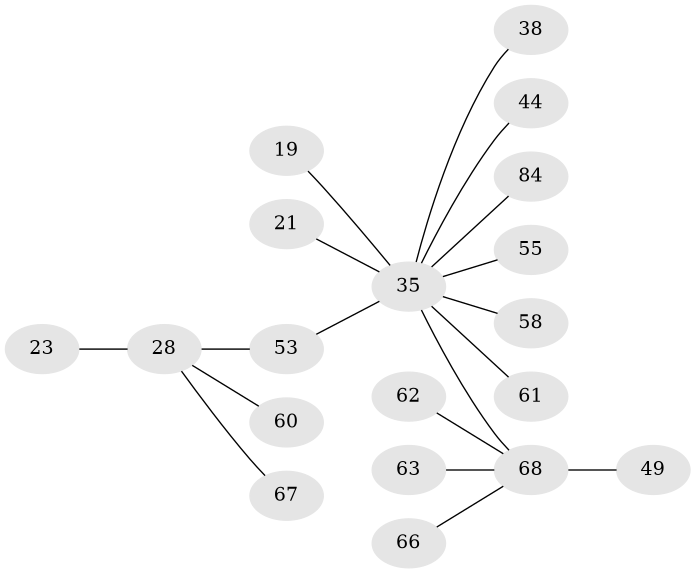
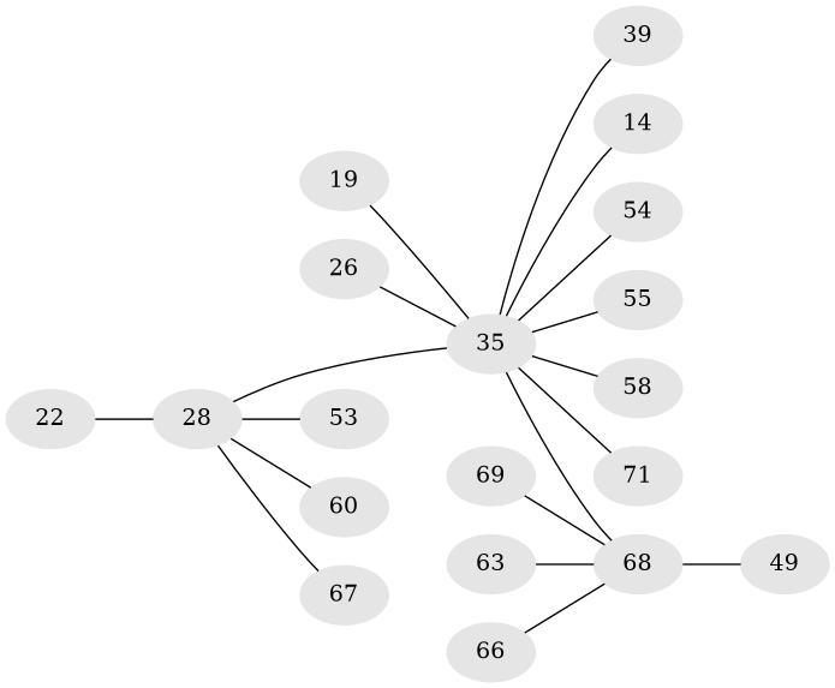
  graph {
    rankdir=LR
    node [color=gray90 style=filled]
    19 [super="+12"]
    35 [super="+2+5+13"]
-   38
-   44
-   54 [label=84]
+   38 [label=39]
+   44 [label=14]
+   54
    55
    58
    68 [super="+24+29+30+31+37+43+64+34+39+40+42+46+47+49+51+56+59+61"]
-   71 [super="+65" label=61]
-   21
+   71 [super="+65"]
+   21 [label=26]
    28 [super="+1+15"]
    53 [super="+48"]
    60
    67 [super="+25"]
-   23
+   23 [label=22]
    n16 [label=49]
-   62 [super="+52"]
+   62 [super="+52" label=69]
    63
    66 [super="+36"]
    19 -- 35
    35 -- 38
    35 -- 44
    35 -- 54
    35 -- 55
    35 -- 58
    35 -- 68 [weight=2]
    35 -- 71
    68 -- n16
    21 -- 35
-   53 -- 35 [weight=2]
+   28 -- 35 [weight=2]
    28 -- 53
    28 -- 60
    28 -- 67
    23 -- 28
    62 -- 68
    63 -- 68
    66 -- 68
  }
